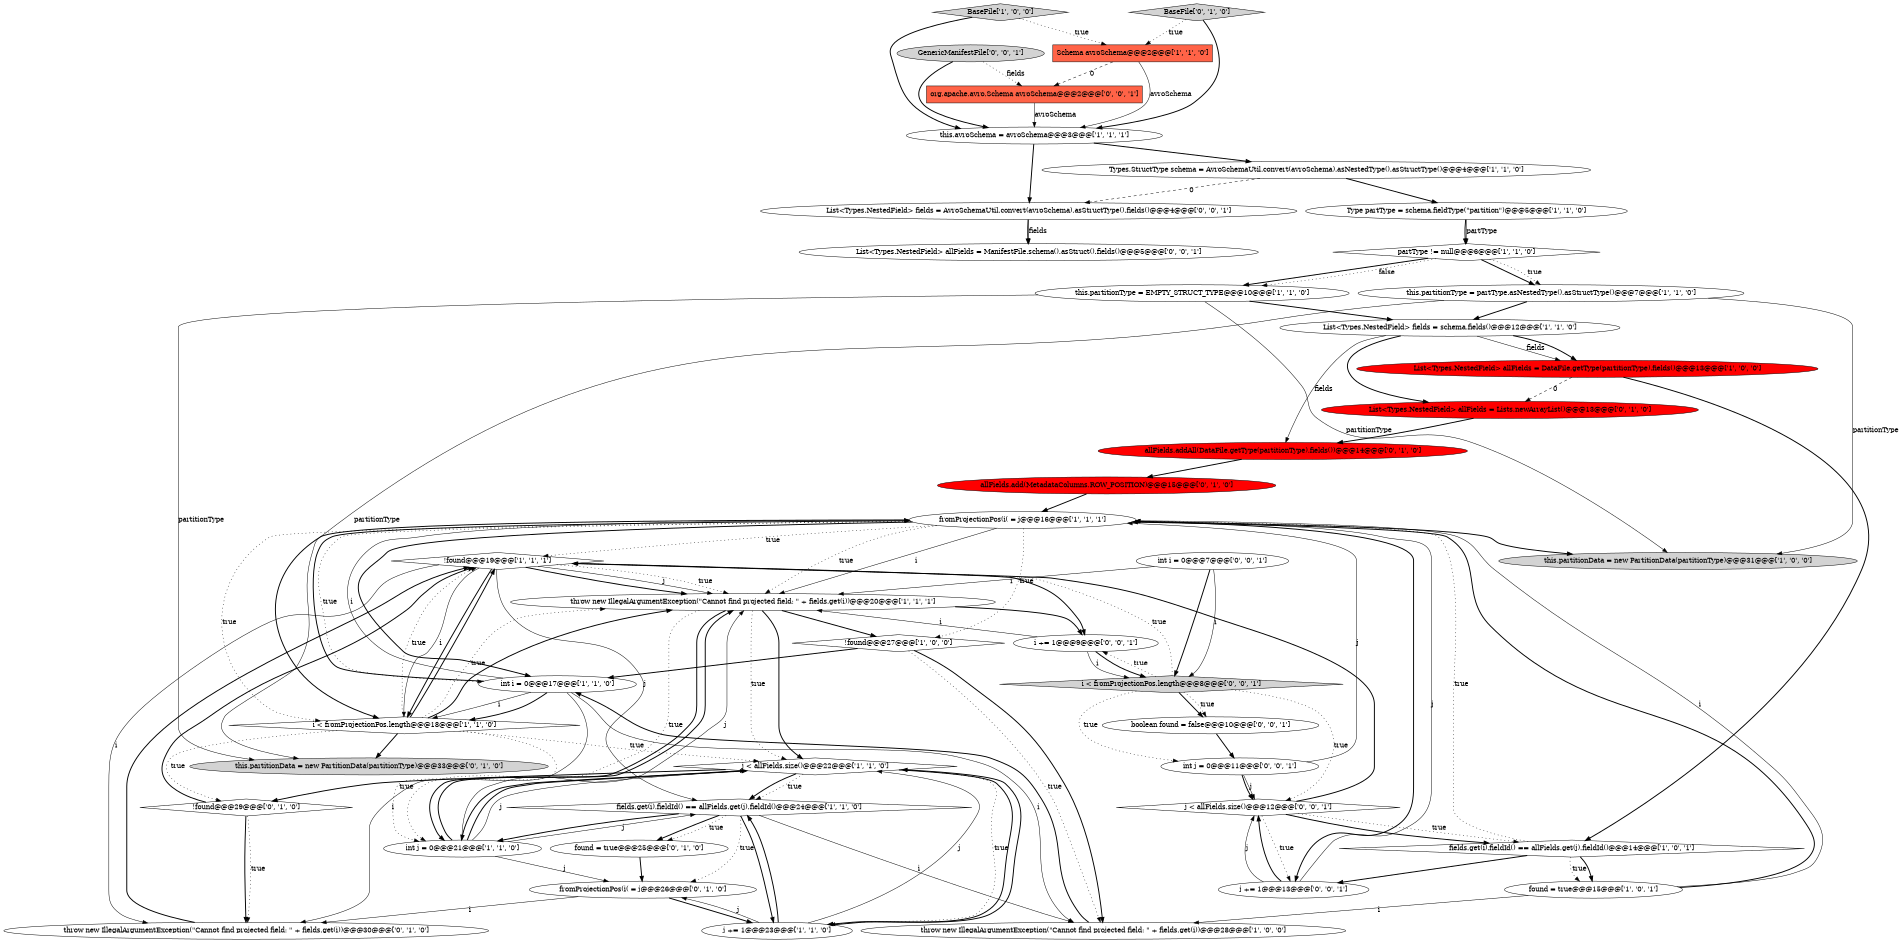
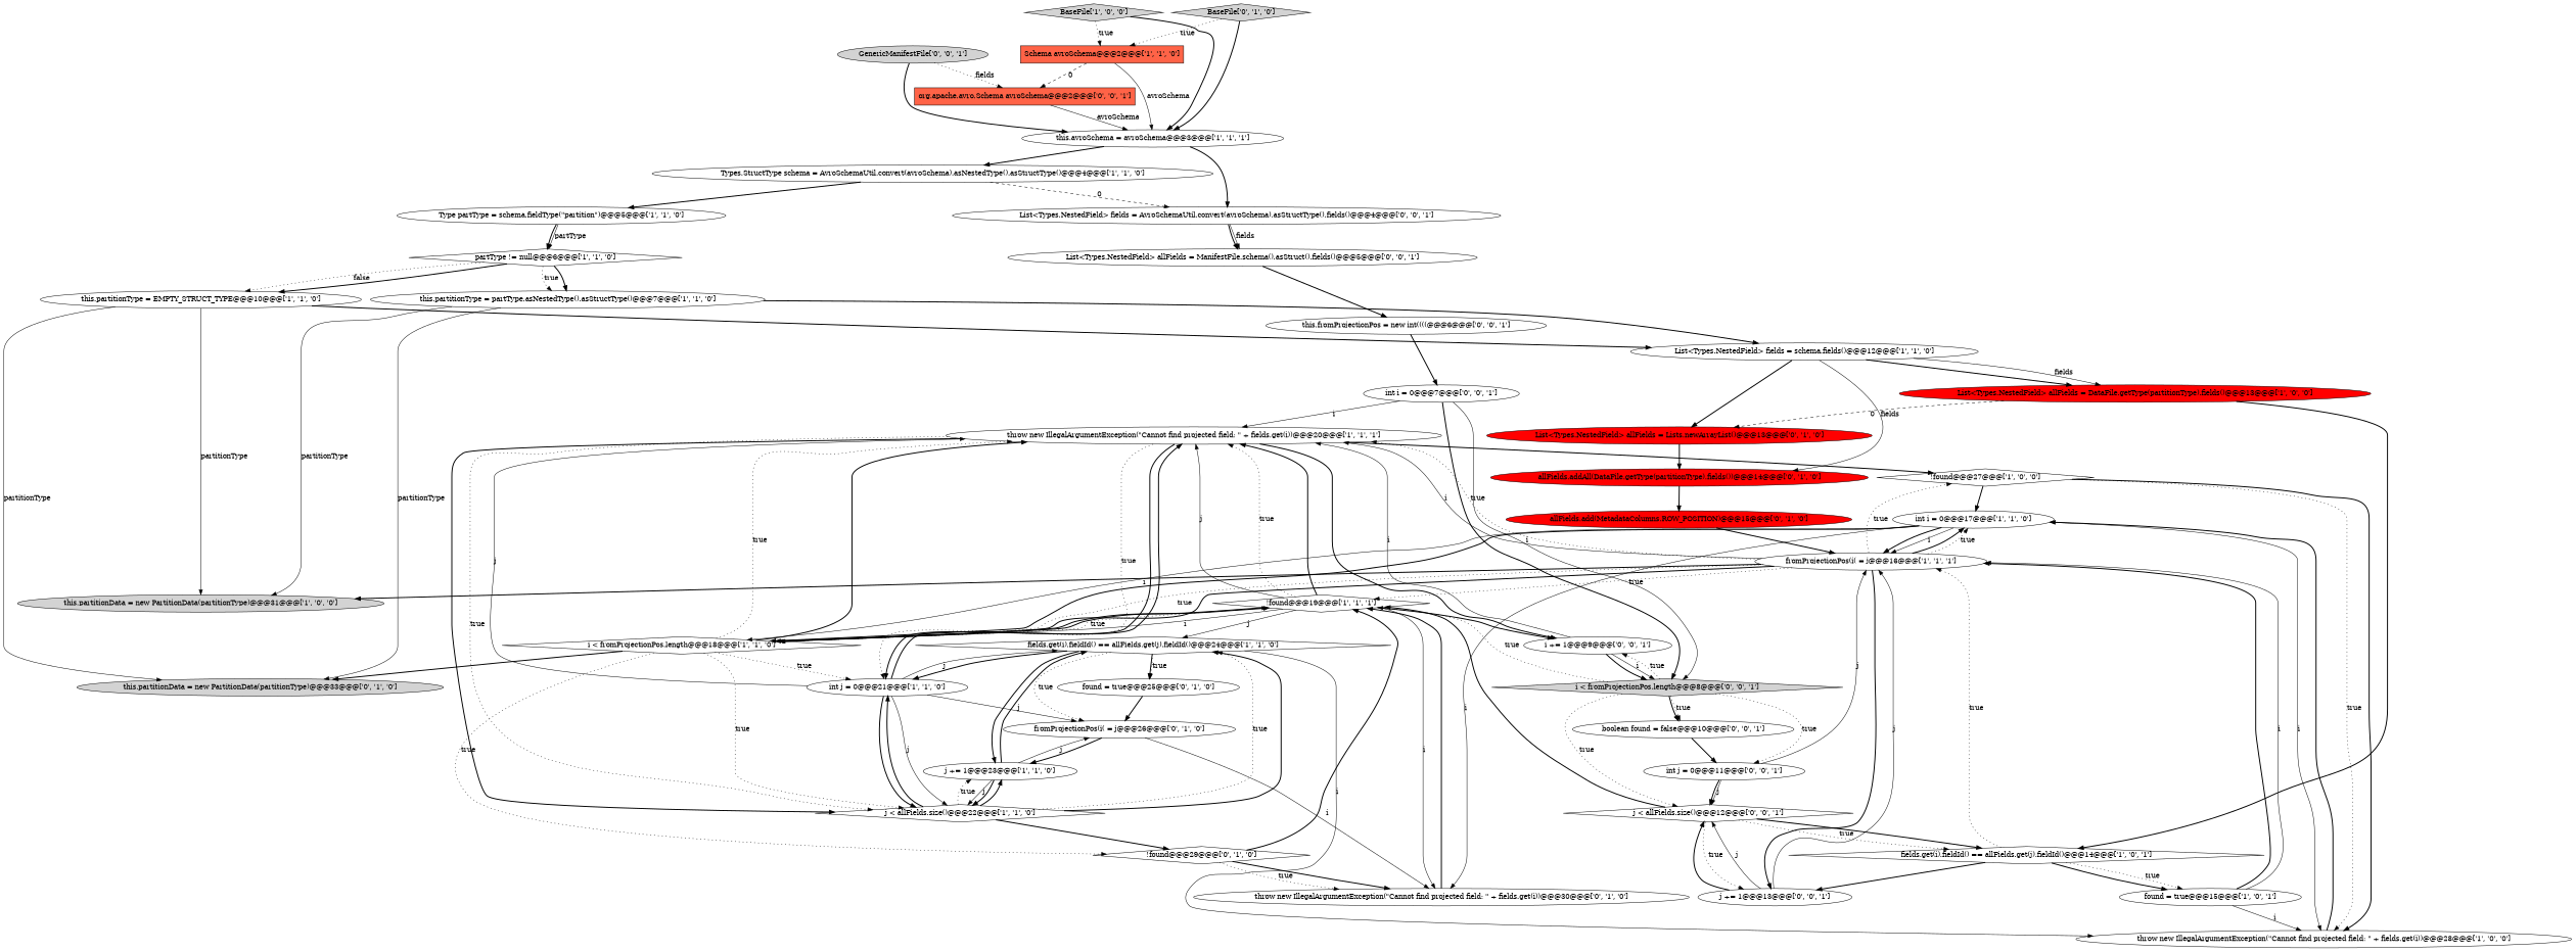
  digraph {
    node [fillcolor=white shape=ellipse style=filled]
    edge [style=bold]
    n1 [label="List<Types.NestedField> allFields = ManifestFile.schema().asStruct().fields()@@@5@@@['0', '0', '1']"]
+   n2 [label="this.fromProjectionPos = new int((((@@@6@@@['0', '0', '1']"]
    n3 [label="int i = 0@@@7@@@['0', '0', '1']"]
    n4 [fillcolor=red label="allFields.add(MetadataColumns.ROW_POSITION)@@@15@@@['0', '1', '0']"]
    n5 [label="fromProjectionPos(i( = j@@@16@@@['1', '1', '1']"]
    n6 [label="!found@@@19@@@['1', '1', '1']" shape=diamond]
    n7 [label="throw new IllegalArgumentException(\"Cannot find projected field: \" + fields.get(i))@@@20@@@['1', '1', '1']"]
    n8 [label="!found@@@27@@@['1', '0', '0']" shape=diamond]
    n9 [label="int i = 0@@@17@@@['1', '1', '0']"]
    n10 [label="j += 1@@@13@@@['0', '0', '1']"]
    n11 [label="i < fromProjectionPos.length@@@18@@@['1', '1', '0']" shape=diamond]
    n12 [fillcolor=lightgray label="this.partitionData = new PartitionData(partitionType)@@@31@@@['1', '0', '0']"]
    n13 [label="List<Types.NestedField> fields = AvroSchemaUtil.convert(avroSchema).asStructType().fields()@@@4@@@['0', '0', '1']"]
    n14 [label="!found@@@29@@@['0', '1', '0']" shape=diamond]
    n15 [label="throw new IllegalArgumentException(\"Cannot find projected field: \" + fields.get(i))@@@30@@@['0', '1', '0']"]
    n16 [label="i += 1@@@9@@@['0', '0', '1']"]
    n17 [label="fields.get(i).fieldId() == allFields.get(j).fieldId()@@@24@@@['1', '1', '0']" shape=diamond]
    n18 [label="int j = 0@@@21@@@['1', '1', '0']"]
    n19 [label="j < allFields.size()@@@22@@@['1', '1', '0']" shape=diamond]
    n20 [label="fromProjectionPos(i( = j@@@26@@@['0', '1', '0']"]
    n21 [label="throw new IllegalArgumentException(\"Cannot find projected field: \" + fields.get(i))@@@28@@@['1', '0', '0']"]
    n22 [label="j += 1@@@23@@@['1', '1', '0']"]
    n23 [fillcolor=lightgray label="i < fromProjectionPos.length@@@8@@@['0', '0', '1']" shape=diamond]
    n24 [fillcolor=lightgray label="GenericManifestFile['0', '0', '1']"]
    n25 [label="this.avroSchema = avroSchema@@@3@@@['1', '1', '1']"]
    n26 [fillcolor=tomato label="org.apache.avro.Schema avroSchema@@@2@@@['0', '0', '1']" shape=box]
    n27 [label="Types.StructType schema = AvroSchemaUtil.convert(avroSchema).asNestedType().asStructType()@@@4@@@['1', '1', '0']"]
    n28 [label="fields.get(i).fieldId() == allFields.get(j).fieldId()@@@14@@@['1', '0', '1']" shape=diamond]
    n29 [label="found = true@@@15@@@['1', '0', '1']"]
    n30 [label="j < allFields.size()@@@12@@@['0', '0', '1']" shape=diamond]
    n31 [fillcolor=tomato label="Schema avroSchema@@@2@@@['1', '1', '0']" shape=box]
    n32 [fillcolor=red label="allFields.addAll(DataFile.getType(partitionType).fields())@@@14@@@['0', '1', '0']"]
    n33 [label="Type partType = schema.fieldType(\"partition\")@@@5@@@['1', '1', '0']"]
    n34 [label="List<Types.NestedField> fields = schema.fields()@@@12@@@['1', '1', '0']"]
    n35 [fillcolor=red label="List<Types.NestedField> allFields = Lists.newArrayList()@@@13@@@['0', '1', '0']"]
    n36 [fillcolor=red label="List<Types.NestedField> allFields = DataFile.getType(partitionType).fields()@@@13@@@['1', '0', '0']"]
    n37 [label="boolean found = false@@@10@@@['0', '0', '1']"]
    n38 [label="int j = 0@@@11@@@['0', '0', '1']"]
    n39 [fillcolor=lightgray label="this.partitionData = new PartitionData(partitionType)@@@33@@@['0', '1', '0']"]
    n40 [label="found = true@@@25@@@['0', '1', '0']"]
    n41 [label="partType != null@@@6@@@['1', '1', '0']" shape=diamond]
    n42 [label="this.partitionType = EMPTY_STRUCT_TYPE@@@10@@@['1', '1', '0']"]
    n43 [label="this.partitionType = partType.asNestedType().asStructType()@@@7@@@['1', '1', '0']"]
    n44 [fillcolor=lightgray label="BaseFile['1', '0', '0']" shape=diamond]
    n45 [fillcolor=lightgray label="BaseFile['0', '1', '0']" shape=diamond]
+   n1 -> n2
+   n2 -> n3
    n3 -> n7 [label=i style=solid]
    n3 -> n23 [label=i style=solid]
    n3 -> n23
    n4 -> n5
    n5 -> n6 [label=true style=dotted]
    n5 -> n7 [label=true style=dotted]
    n5 -> n7 [label=i style=solid]
    n5 -> n8 [label=true style=dotted]
    n5 -> n9
    n5 -> n9 [label=true style=dotted]
    n5 -> n10
    n5 -> n11 [label=true style=dotted]
    n5 -> n11
    n5 -> n12
    n6 -> n7 [label=j style=solid]
    n6 -> n7 [label=true style=dotted]
    n6 -> n7
    n6 -> n11 [label=i style=solid]
    n6 -> n11
    n6 -> n15 [label=i style=solid]
    n6 -> n16
    n6 -> n17 [label=j style=solid]
    n7 -> n8
    n7 -> n16
    n7 -> n18 [label=true style=dotted]
    n7 -> n18
    n7 -> n19
    n7 -> n19 [label=true style=dotted]
    n8 -> n9
    n8 -> n21 [label=true style=dotted]
    n8 -> n21
    n9 -> n5 [label=i style=solid]
    n9 -> n5
    n9 -> n11
    n9 -> n11 [label=i style=solid]
    n9 -> n15 [label=i style=solid]
    n9 -> n21 [label=i style=solid]
    n10 -> n5 [label=j style=solid]
    n10 -> n30 [label=j style=solid]
    n10 -> n30
    n11 -> n6
    n11 -> n6 [label=true style=dotted]
    n11 -> n7 [label=true style=dotted]
    n11 -> n7
    n11 -> n14 [label=true style=dotted]
    n11 -> n18 [label=true style=dotted]
    n11 -> n19 [label=true style=dotted]
    n11 -> n39
    n13 -> n1
    n13 -> n1 [label=fields style=solid]
    n14 -> n6
    n14 -> n15
    n14 -> n15 [label=true style=dotted]
    n15 -> n6
    n16 -> n7 [label=i style=solid]
    n16 -> n23 [label=i style=solid]
    n16 -> n23
    n17 -> n18
    n17 -> n20 [label=true style=dotted]
    n17 -> n21 [label=i style=solid]
    n17 -> n22
    n17 -> n40
    n17 -> n40 [label=true style=dotted]
    n18 -> n7
    n18 -> n7 [label=j style=solid]
    n18 -> n17 [label=j style=solid]
    n18 -> n19
    n18 -> n19 [label=j style=solid]
    n18 -> n20 [label=j style=solid]
    n19 -> n14
    n19 -> n17
    n19 -> n17 [label=true style=dotted]
    n19 -> n18
    n19 -> n22 [label=true style=dotted]
    n19 -> n22
    n20 -> n15 [label=i style=solid]
    n20 -> n22
    n21 -> n9
    n22 -> n17
    n22 -> n19
    n22 -> n19 [label=j style=solid]
    n22 -> n20 [label=j style=solid]
    n23 -> n6 [label=true style=dotted]
    n23 -> n16 [label=true style=dotted]
    n23 -> n30 [label=true style=dotted]
    n23 -> n37
    n23 -> n37 [label=true style=dotted]
    n23 -> n38 [label=true style=dotted]
    n24 -> n25
    n24 -> n26 [label=fields style=dotted]
    n25 -> n13
    n25 -> n27
    n26 -> n25 [label=avroSchema style=solid]
    n27 -> n13 [label=0 style=dashed]
    n27 -> n33
    n28 -> n5 [label=true style=dotted]
    n28 -> n10
    n28 -> n29 [label=true style=dotted]
    n28 -> n29
    n29 -> n5
    n29 -> n5 [label=i style=solid]
    n29 -> n21 [label=i style=solid]
    n30 -> n6
    n30 -> n10 [label=true style=dotted]
    n30 -> n28 [label=true style=dotted]
    n30 -> n28
    n31 -> n25 [label=avroSchema style=solid]
    n31 -> n26 [label=0 style=dashed]
    n32 -> n4
    n33 -> n41
    n33 -> n41 [label=partType style=solid]
    n34 -> n32 [label=fields style=solid]
    n34 -> n35
    n34 -> n36 [label=fields style=solid]
    n34 -> n36
    n35 -> n32
    n36 -> n28
    n36 -> n35 [label=0 style=dashed]
    n37 -> n38
    n38 -> n5 [label=j style=solid]
    n38 -> n30 [label=j style=solid]
    n38 -> n30
    n40 -> n20
    n41 -> n42
    n41 -> n42 [label=false style=dotted]
    n41 -> n43
    n41 -> n43 [label=true style=dotted]
    n42 -> n12 [label=partitionType style=solid]
    n42 -> n34
    n42 -> n39 [label=partitionType style=solid]
    n43 -> n12 [label=partitionType style=solid]
    n43 -> n34
    n43 -> n39 [label=partitionType style=solid]
    n44 -> n25
    n44 -> n31 [label=true style=dotted]
    n45 -> n25
    n45 -> n31 [label=true style=dotted]
  }
